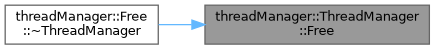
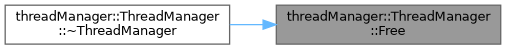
  digraph {
    rankdir=RL
    node [fontname=Helvetica fontsize=10 shape=box style=filled]
    n1 [color=gray40 fillcolor=grey60 fontcolor=black height=0.2 label="threadManager::ThreadManager\l::Free" width=0.4]
-   n2 [color=grey40 fillcolor=white height=0.2 label="threadManager::Free\l::~ThreadManager" width=0.4]
+   n2 [color=grey40 fillcolor=white height=0.2 label="threadManager::ThreadManager\l::~ThreadManager" width=0.4]
    n1 -> n2 [color=steelblue1 dir=back fontname=Helvetica fontsize=10 labelfontname=Helvetica labelfontsize=10 style=solid]
  }
